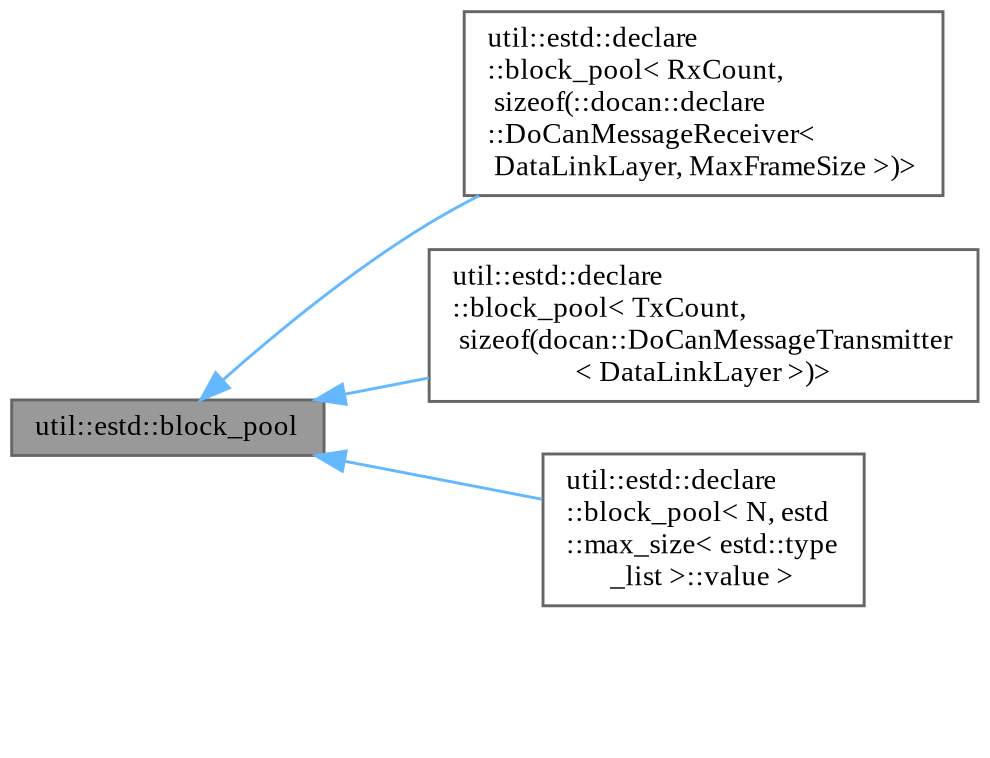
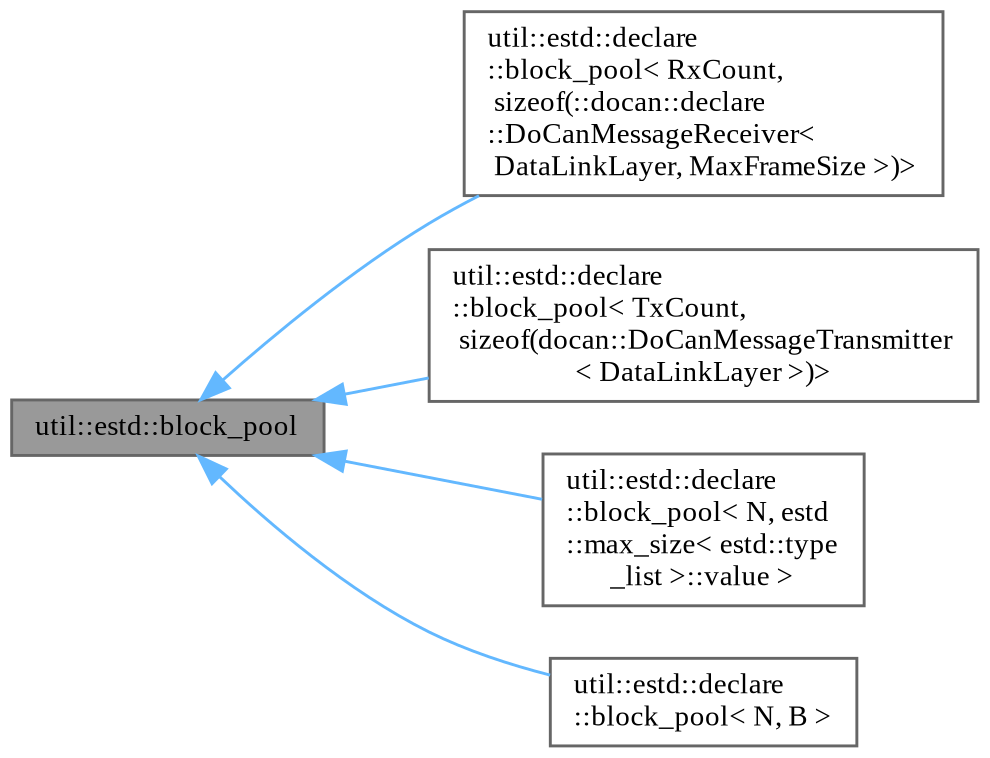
  digraph {
    rankdir=LR
    fontname="Liberation Serif"
    node [color=gray40 fillcolor=white fontname="Liberation Serif" fontsize=10 shape=box style=filled]
    edge [color=steelblue1 dir=back fontname="Liberation Serif" fontsize=10 labelfontname=Helvetica labelfontsize=10 style=solid]
    n1 [fillcolor=grey60 fontcolor=black height=0.2 label="util::estd::block_pool" width=0.4]
    n2 [height=0.2 label="util::estd::declare\l::block_pool\< RxCount,\l sizeof(::docan::declare\l::DoCanMessageReceiver\<\l DataLinkLayer, MaxFrameSize \>)\>" width=0.4]
    n3 [height=0.2 label="util::estd::declare\l::block_pool\< TxCount,\l sizeof(docan::DoCanMessageTransmitter\l\< DataLinkLayer \>)\>" width=0.4]
    n4 [height=0.2 label="util::estd::declare\l::block_pool\< N, estd\l::max_size\< estd::type\l_list \>::value \>" width=0.4]
+   n5 [height=0.2 label="util::estd::declare\l::block_pool\< N, B \>" width=0.4]
    n1 -> n2
    n1 -> n3
    n1 -> n4
+   n1 -> n5
  }
